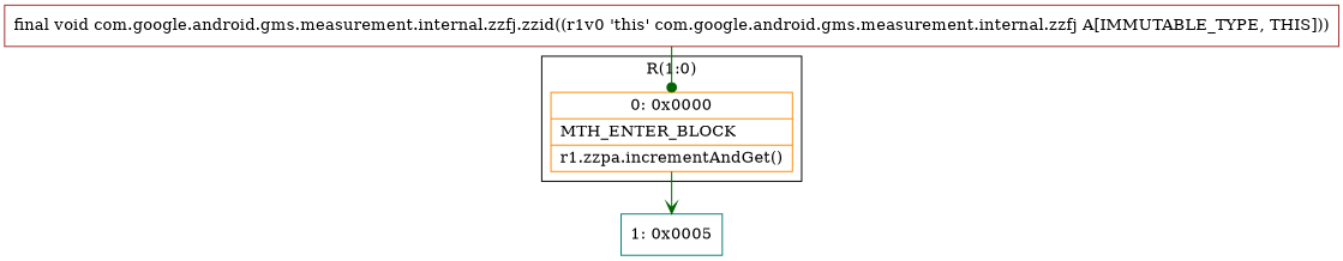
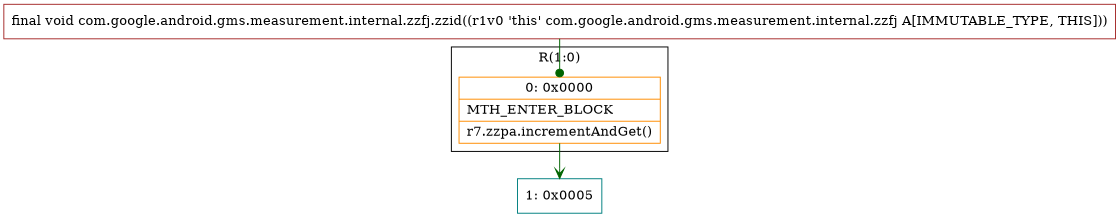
  digraph {
    node [shape=record]
    edge [color=darkgreen]
-   n1 [color=darkorange label="{0\:\ 0x0000|MTH_ENTER_BLOCK\l|r1.zzpa.incrementAndGet()\l}"]
+   n1 [color=darkorange label="{0\:\ 0x0000|MTH_ENTER_BLOCK\l|r7.zzpa.incrementAndGet()\l}"]
    n2 [color=teal label="{1\:\ 0x0005}"]
    n3 [label="{final void com.google.android.gms.measurement.internal.zzfj.zzid((r1v0 'this' com.google.android.gms.measurement.internal.zzfj A[IMMUTABLE_TYPE, THIS])) }" color=brown]
    subgraph cluster_1 {
      label="R(1:0)"
      n1
    }
    n1 -> n2 [arrowhead=vee]
    n3 -> n1 [arrowhead=dot]
  }
